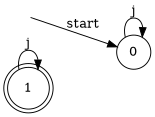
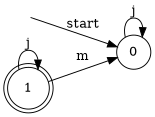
  digraph {
    rankdir=LR
    __start [shape=point style=invis]
    0 [shape=circle]
    1 [shape=doublecircle]
    __start -> 0 [label=start]
    0 -> 0 [label=j]
+   1 -> 0 [label=m]
    1 -> 1 [label=j]
  }
